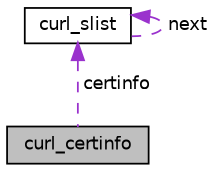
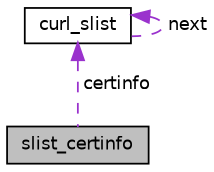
  digraph {
    node [color=black fontname=Helvetica fontsize=10 shape=record style=filled]
    edge [color=darkorchid3 dir=back fontname=Helvetica fontsize=10 labelfontname=Helvetica labelfontsize=10 style=dashed]
-   n1 [fillcolor=grey75 fontcolor=black height=0.2 label=curl_certinfo width=0.4]
+   n1 [fillcolor=grey75 fontcolor=black height=0.2 label=slist_certinfo width=0.4]
    n2 [fillcolor=white height=0.2 label=curl_slist width=0.4]
    n2 -> n1 [label=" certinfo"]
    n2 -> n2 [label=" next"]
  }
